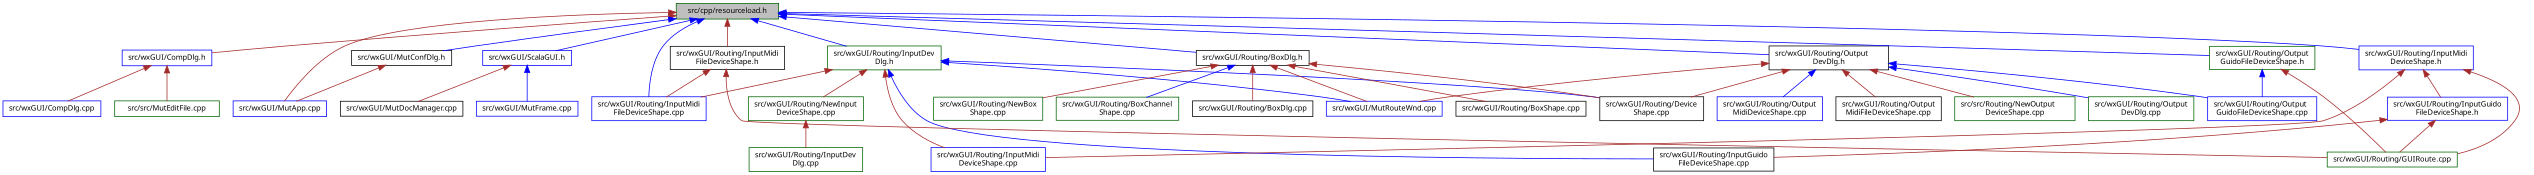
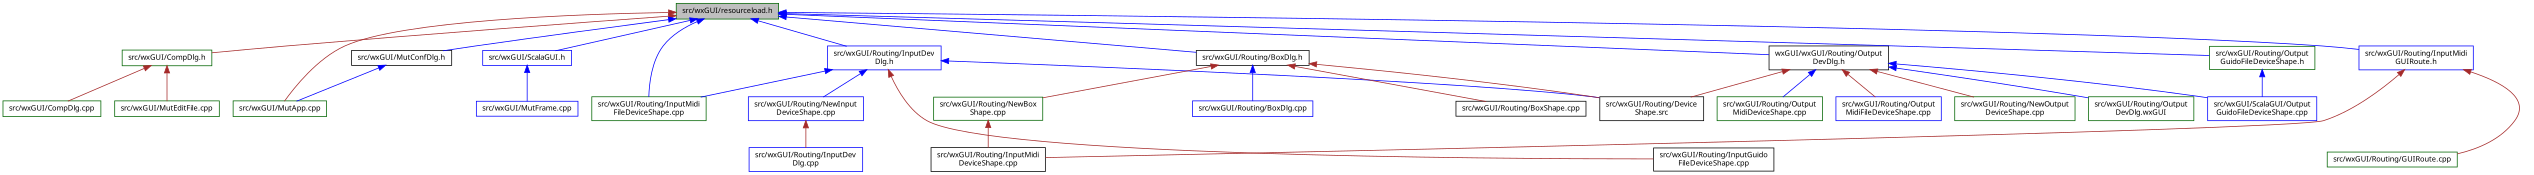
  digraph {
    node [color=darkgreen fillcolor=white fontname=Sans fontsize=10 shape=record style=filled]
    edge [color=brown dir=back fontname=Sans fontsize=10 labelfontname=Sans labelfontsize=10 style=solid]
-   n1 [fillcolor=grey75 fontcolor=black height=0.2 label="src/cpp/resourceload.h" width=0.4]
-   n2 [color=blue height=0.2 label="src/wxGUI/CompDlg.h" width=0.4]
+   n1 [fillcolor=grey75 fontcolor=black height=0.2 label="src/wxGUI/resourceload.h" width=0.4]
+   n2 [height=0.2 label="src/wxGUI/CompDlg.h" width=0.4]
    n3 [color=black height=0.2 label="src/wxGUI/MutConfDlg.h" width=0.4]
-   n4 [color=blue height=0.2 label="src/wxGUI/MutApp.cpp" width=0.4]
+   n4 [height=0.2 label="src/wxGUI/MutApp.cpp" width=0.4]
    n5 [color=blue height=0.2 label="src/wxGUI/ScalaGUI.h" width=0.4]
-   n6 [height=0.2 label="src/wxGUI/Routing/InputDev\lDlg.h" width=0.4]
-   n7 [color=blue height=0.2 label="src/wxGUI/Routing/InputMidi\lFileDeviceShape.cpp" width=0.4]
+   n6 [color=blue height=0.2 label="src/wxGUI/Routing/InputDev\lDlg.h" width=0.4]
+   n7 [height=0.2 label="src/wxGUI/Routing/InputMidi\lFileDeviceShape.cpp" width=0.4]
    n8 [color=black height=0.2 label="src/wxGUI/Routing/BoxDlg.h" width=0.4]
-   n9 [color=black height=0.2 label="src/wxGUI/Routing/Output\lDevDlg.h" width=0.4]
+   n9 [color=black height=0.2 label="wxGUI/wxGUI/Routing/Output\lDevDlg.h" width=0.4]
    n10 [height=0.2 label="src/wxGUI/Routing/Output\lGuidoFileDeviceShape.h" width=0.4]
-   n11 [color=blue height=0.2 label="src/wxGUI/Routing/InputMidi\lDeviceShape.h" width=0.4]
-   n12 [color=black height=0.2 label="src/wxGUI/Routing/InputMidi\lFileDeviceShape.h" width=0.4]
-   n13 [color=blue height=0.2 label="src/wxGUI/CompDlg.cpp" width=0.4]
-   n14 [height=0.2 label="src/src/MutEditFile.cpp" width=0.4]
-   n15 [color=black height=0.2 label="src/wxGUI/MutDocManager.cpp" width=0.4]
+   n11 [color=blue height=0.2 label="src/wxGUI/Routing/InputMidi\lGUIRoute.h" width=0.4]
+   n13 [height=0.2 label="src/wxGUI/CompDlg.cpp" width=0.4]
+   n14 [height=0.2 label="src/wxGUI/MutEditFile.cpp" width=0.4]
    n16 [color=blue height=0.2 label="src/wxGUI/MutFrame.cpp" width=0.4]
-   n17 [color=blue height=0.2 label="src/wxGUI/MutRouteWnd.cpp" width=0.4]
-   n18 [color=black height=0.2 label="src/wxGUI/Routing/Device\lShape.cpp" width=0.4]
+   n18 [color=black height=0.2 label="src/wxGUI/Routing/Device\lShape.src" width=0.4]
    n19 [color=black height=0.2 label="src/wxGUI/Routing/InputGuido\lFileDeviceShape.cpp" width=0.4]
-   n20 [color=blue height=0.2 label="src/wxGUI/Routing/InputMidi\lDeviceShape.cpp" width=0.4]
-   n21 [height=0.2 label="src/wxGUI/Routing/NewInput\lDeviceShape.cpp" width=0.4]
-   n22 [height=0.2 label="src/wxGUI/Routing/BoxChannel\lShape.cpp" width=0.4]
-   n23 [color=black height=0.2 label="src/wxGUI/Routing/BoxDlg.cpp" width=0.4]
+   n20 [color=black height=0.2 label="src/wxGUI/Routing/InputMidi\lDeviceShape.cpp" width=0.4]
+   n21 [color=blue height=0.2 label="src/wxGUI/Routing/NewInput\lDeviceShape.cpp" width=0.4]
+   n23 [color=blue height=0.2 label="src/wxGUI/Routing/BoxDlg.cpp" width=0.4]
    n24 [color=black height=0.2 label="src/wxGUI/Routing/BoxShape.cpp" width=0.4]
    n25 [height=0.2 label="src/wxGUI/Routing/NewBox\lShape.cpp" width=0.4]
-   n26 [height=0.2 label="src/src/Routing/NewOutput\lDeviceShape.cpp" width=0.4]
-   n27 [height=0.2 label="src/wxGUI/Routing/Output\lDevDlg.cpp" width=0.4]
-   n28 [color=blue height=0.2 label="src/wxGUI/Routing/Output\lGuidoFileDeviceShape.cpp" width=0.4]
-   n29 [color=blue height=0.2 label="src/wxGUI/Routing/Output\lMidiDeviceShape.cpp" width=0.4]
-   n30 [color=black height=0.2 label="src/wxGUI/Routing/Output\lMidiFileDeviceShape.cpp" width=0.4]
+   n26 [height=0.2 label="src/wxGUI/Routing/NewOutput\lDeviceShape.cpp" width=0.4]
+   n27 [height=0.2 label="src/wxGUI/Routing/Output\lDevDlg.wxGUI" width=0.4]
+   n28 [color=blue height=0.2 label="src/wxGUI/ScalaGUI/Output\lGuidoFileDeviceShape.cpp" width=0.4]
+   n29 [height=0.2 label="src/wxGUI/Routing/Output\lMidiDeviceShape.cpp" width=0.4]
+   n30 [color=blue height=0.2 label="src/wxGUI/Routing/Output\lMidiFileDeviceShape.cpp" width=0.4]
    n31 [height=0.2 label="src/wxGUI/Routing/GUIRoute.cpp" width=0.4]
-   n32 [color=blue height=0.2 label="src/wxGUI/Routing/InputGuido\lFileDeviceShape.h" width=0.4]
-   n33 [height=0.2 label="src/wxGUI/Routing/InputDev\lDlg.cpp" width=0.4]
+   n33 [color=blue height=0.2 label="src/wxGUI/Routing/InputDev\lDlg.cpp" width=0.4]
    n1 -> n2
    n1 -> n3 [color=blue]
    n1 -> n4
    n1 -> n5 [color=blue]
    n1 -> n6 [color=blue]
    n1 -> n7 [color=blue]
    n1 -> n8 [color=blue]
    n1 -> n9 [color=blue]
    n1 -> n10 [color=blue]
    n1 -> n11 [color=blue]
-   n1 -> n12
    n2 -> n13
    n2 -> n14
-   n3 -> n4
-   n5 -> n15
+   n3 -> n4 [color=blue]
    n5 -> n16 [color=blue]
-   n6 -> n7
-   n6 -> n17 [color=blue]
+   n6 -> n7 [color=blue]
    n6 -> n18 [color=blue]
-   n6 -> n19 [color=blue]
-   n6 -> n20
-   n6 -> n21
-   n8 -> n17
+   n6 -> n19
+   n25 -> n20
+   n6 -> n21 [color=blue]
    n8 -> n18
-   n8 -> n22 [color=blue]
-   n8 -> n23
+   n8 -> n23 [color=blue]
    n8 -> n24
    n8 -> n25
-   n9 -> n17
    n9 -> n18
    n9 -> n26
    n9 -> n27 [color=blue]
    n9 -> n28 [color=blue]
    n9 -> n29 [color=blue]
    n9 -> n30
    n10 -> n28 [color=blue]
-   n10 -> n31
    n11 -> n20
    n11 -> n31
-   n11 -> n32
-   n12 -> n7
-   n12 -> n31
    n21 -> n33
-   n32 -> n19
-   n32 -> n31
  }
